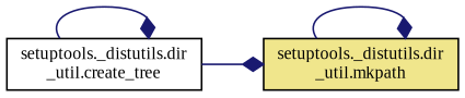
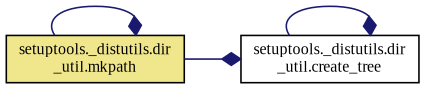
  digraph {
    rankdir=LR
    fontname="Liberation Serif"
    node [color=black fontname="Liberation Serif" fontsize=10 shape=record style=filled]
    edge [color=midnightblue fontname="Liberation Serif" fontsize=10 labelfontname=Helvetica labelfontsize=10 style=solid arrowhead=diamond]
    n1 [fillcolor=white fontcolor=black height=0.2 label="setuptools._distutils.dir\l_util.create_tree" width=0.4]
    n2 [fillcolor=khaki height=0.2 label="setuptools._distutils.dir\l_util.mkpath" width=0.4]
    n1 -> n1
-   n1 -> n2
+   n2 -> n1
    n2 -> n2
  }
